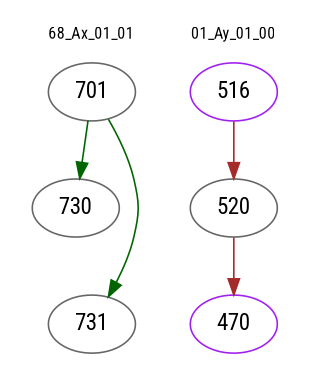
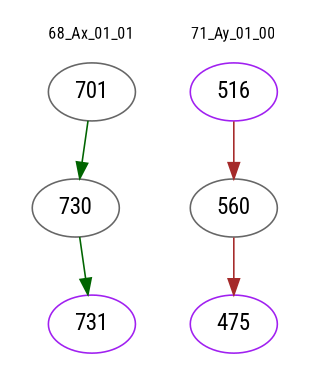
  digraph {
    fontname="Roboto Condensed"
    node [color=gray40 fontname="Roboto Condensed"]
    edge [color=darkgreen fontname="Roboto Condensed"]
    n1 [label=701]
    n2 [label=730]
-   n3 [label=731]
+   n3 [color=purple label=731]
    n4 [color=purple label=516]
-   n5 [color=purple label=470]
-   n6 [label=520]
+   n5 [color=purple label=475]
+   n6 [label=560]
    subgraph cluster_1 {
      color=white
      fontsize=10
      label="68_Ax_01_01"
      n1
      n2
      n3
    }
    subgraph cluster_2 {
      color=white
      fontsize=10
-     label="01_Ay_01_00"
+     label="71_Ay_01_00"
      n4
      n5
      n6
    }
    n1 -> n2
-   n1 -> n3
+   n2 -> n3
    n4 -> n6 [color=brown]
    n6 -> n5 [color=brown]
  }
